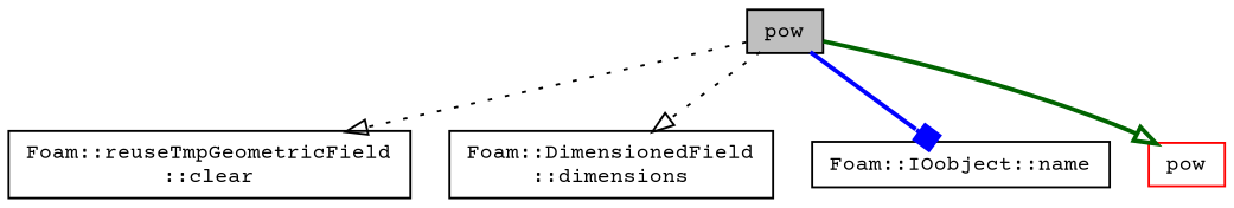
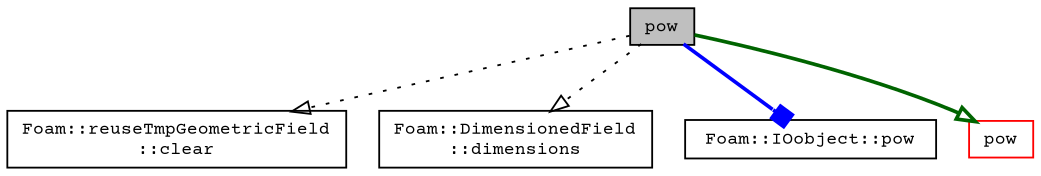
  digraph {
    rankdir=TB
    fontname="Courier Prime"
    node [color=black fontname="Courier Prime" fontsize=10 shape=record]
    edge [color=black fontname="Courier Prime" fontsize=10 labelfontname=FreeSans labelfontsize=10 style=dotted arrowhead=onormal]
    n1 [fillcolor=grey75 fontcolor=black height=0.2 label=pow style=filled width=0.4]
    n2 [height=0.2 label="Foam::reuseTmpGeometricField\l::clear" width=0.4]
    n3 [height=0.2 label="Foam::DimensionedField\l::dimensions" width=0.4]
-   n4 [height=0.2 label="Foam::IOobject::name" width=0.4]
+   n4 [height=0.2 label="Foam::IOobject::pow" width=0.4]
    n5 [color=red height=0.2 label=pow width=0.4]
    n1 -> n2
    n1 -> n3
    n1 -> n4 [color=blue style=bold arrowhead=box]
    n1 -> n5 [color=darkgreen style=bold]
  }
